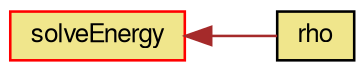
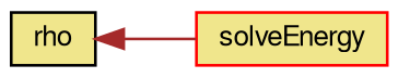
  digraph {
    rankdir=LR
    node [fillcolor=khaki fontname=FreeSans fontsize=10 shape=record style=filled]
    n1 [color=black fontcolor=black height=0.2 label=rho width=0.4]
    n2 [color=red height=0.2 label=solveEnergy width=0.4]
-   n2 -> n1 [color=brown dir=back fontname=FreeSans fontsize=10 labelfontname=FreeSans labelfontsize=10 style=solid]
+   n1 -> n2 [color=brown dir=back fontname=FreeSans fontsize=10 labelfontname=FreeSans labelfontsize=10 style=solid]
  }
